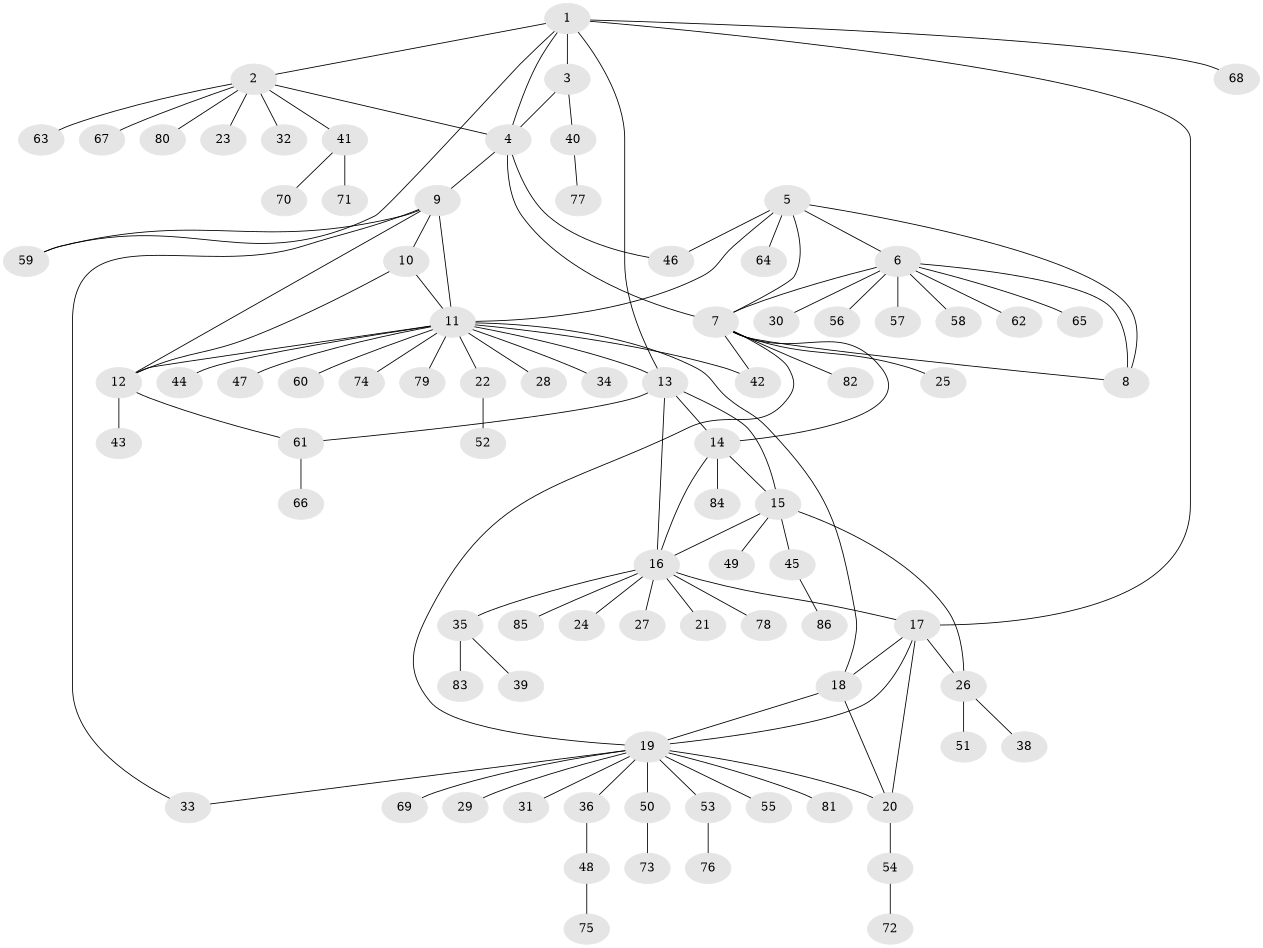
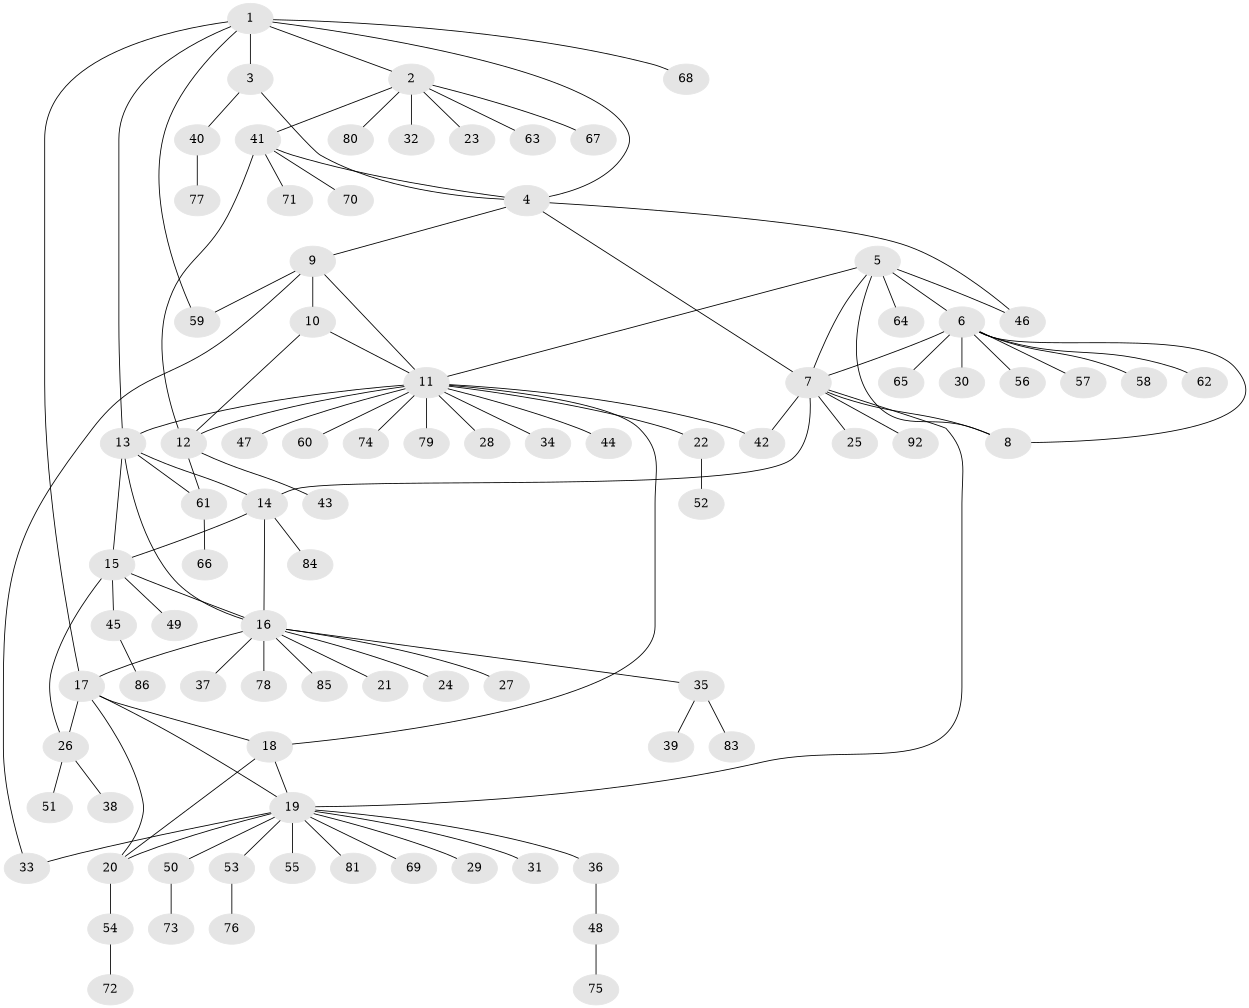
  graph {
    node [color=gray90 style=filled]
    1
    2
    3
    4
    13
    17
    59
    68
    23
    32
    41
    63
    67
    80
    40
    7
    9
    46
    14
    61
    15
    16
    19
    18
    26
    20
    70
    71
    77
    8
    25
    42
-   82
+   82 [label=92]
    11
    10
    12
    33
    5
    6
    64
    30
    56
    57
    58
    62
    65
    22
    28
    34
    44
    47
    60
    74
    79
    84
    69
    29
    31
    36
    50
    53
    55
    81
    43
    52
    66
    45
    49
    21
    24
    27
    35
+   37
    78
    85
    38
    51
    86
    39
    83
    54
    48
    73
    76
    72
    75
    1 -- 2
    1 -- 3
    1 -- 4
    1 -- 13
    1 -- 17
    1 -- 59
    1 -- 68
-   2 -- 4
+   41 -- 4
    2 -- 23
    2 -- 32
    2 -- 41
    2 -- 63
    2 -- 67
    2 -- 80
    3 -- 4
    3 -- 40
    4 -- 7
    4 -- 9
    4 -- 46
    13 -- 14
    13 -- 61
    13 -- 15
    13 -- 16
    17 -- 19
    17 -- 18
    17 -- 26
    17 -- 20
    41 -- 70
    41 -- 71
    40 -- 77
    7 -- 14
    7 -- 19
    7 -- 8
    7 -- 25
    7 -- 42
    7 -- 82
    9 -- 59
    9 -- 11
    9 -- 10
-   9 -- 12
+   41 -- 12
    9 -- 33
    14 -- 15
    14 -- 16
    14 -- 84
    61 -- 66
    15 -- 16
    15 -- 26
    15 -- 45
    15 -- 49
    16 -- 17
    16 -- 21
    16 -- 24
    16 -- 27
    16 -- 35
+   16 -- 37
    16 -- 78
    16 -- 85
    19 -- 20
    19 -- 33
    19 -- 69
    19 -- 29
    19 -- 31
    19 -- 36
    19 -- 50
    19 -- 53
    19 -- 55
    19 -- 81
    18 -- 19
    18 -- 20
    26 -- 38
    26 -- 51
    20 -- 54
    11 -- 13
    11 -- 18
    11 -- 42
    11 -- 12
    11 -- 22
    11 -- 28
    11 -- 34
    11 -- 44
    11 -- 47
    11 -- 60
    11 -- 74
    11 -- 79
    10 -- 11
    10 -- 12
    12 -- 61
    12 -- 43
    5 -- 7
    5 -- 46
    5 -- 8
    5 -- 11
    5 -- 6
    5 -- 64
    6 -- 7
    6 -- 8
    6 -- 30
    6 -- 56
    6 -- 57
    6 -- 58
    6 -- 62
    6 -- 65
    22 -- 52
    36 -- 48
    50 -- 73
    53 -- 76
    45 -- 86
    35 -- 39
    35 -- 83
    54 -- 72
    48 -- 75
  }
